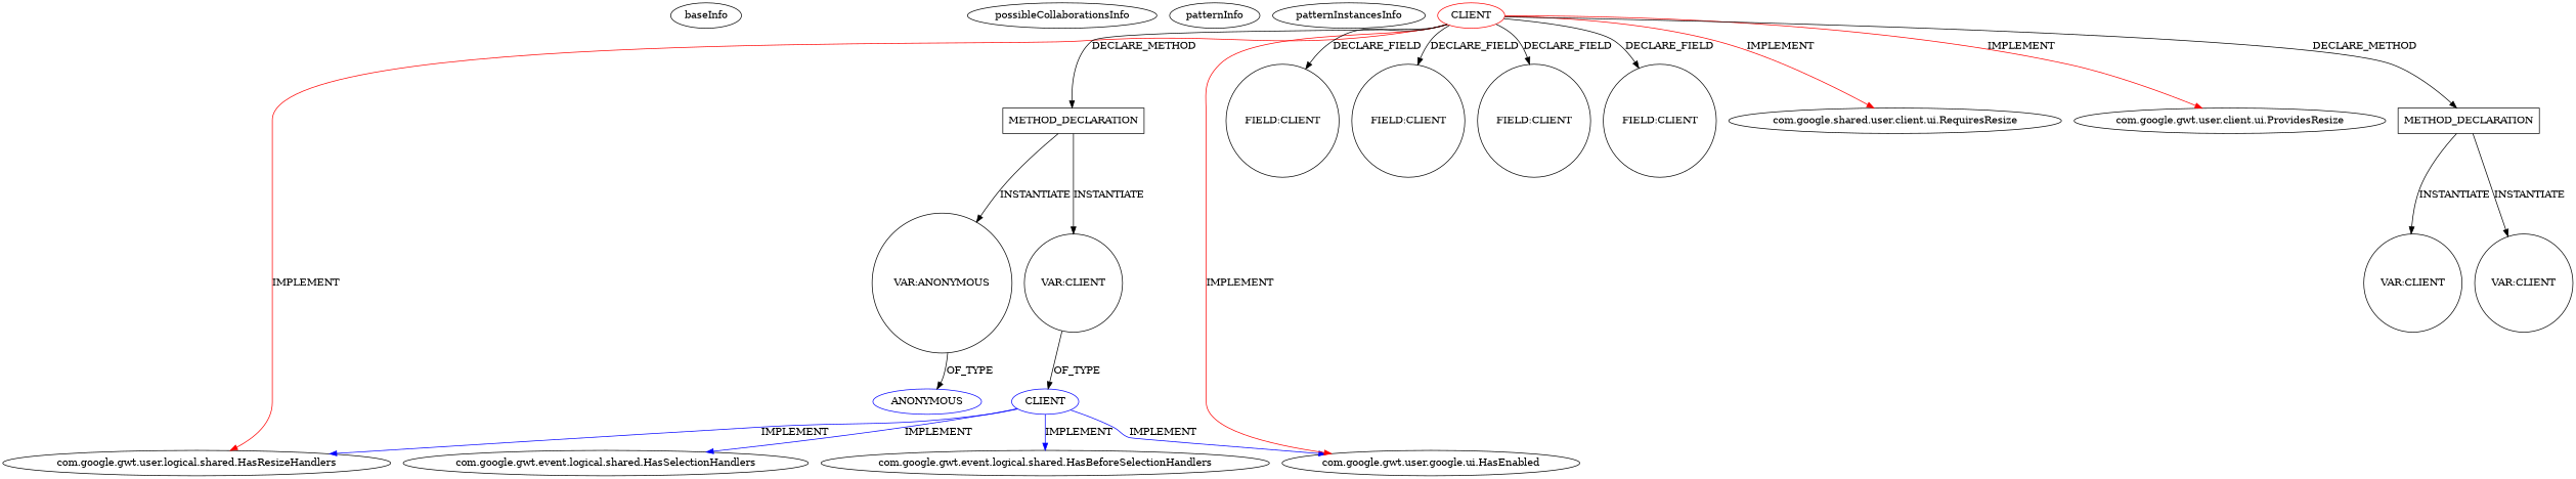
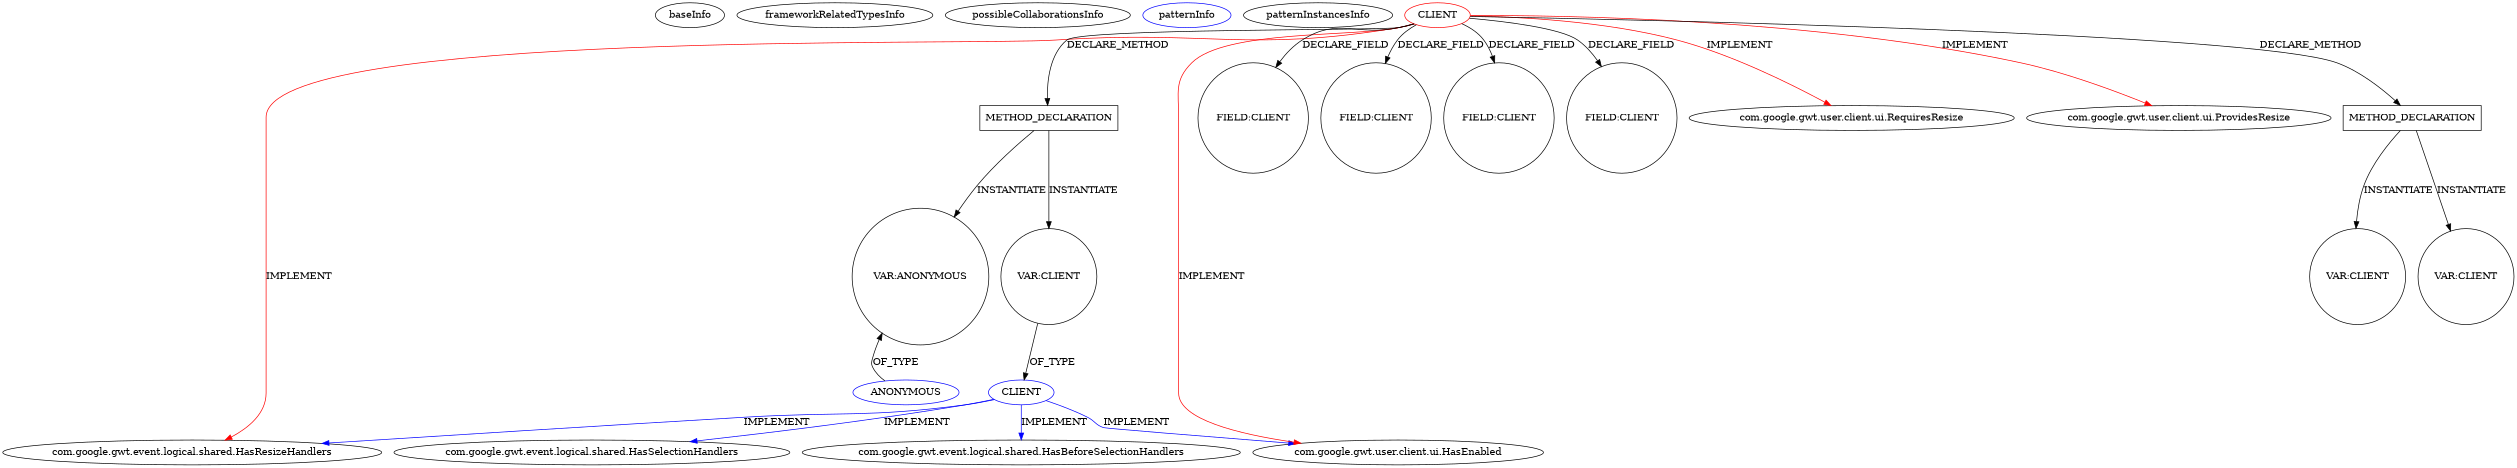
  digraph {
    node [isFrameworkType=false vertexType=FRAMEWORK_INTERFACE_TYPE]
    baseInfo [category=pattern graphId=1313 isAnonymous=false possibleRelation=true isFrameworkType="" vertexType=""]
+   frameworkRelatedTypesInfo [0="com.google.gwt.user.client.ui.HasEnabled" 1="com.google.gwt.user.client.ui.HasWidgets.ForIsWidget" 2="com.google.gwt.event.logical.shared.HasResizeHandlers" 3="com.google.gwt.user.client.ui.ProvidesResize" 4="com.google.gwt.user.client.ui.RequiresResize" isFrameworkType="" vertexType=""]
    possibleCollaborationsInfo [0="1313~INSTANTIATION-CLIENT_METHOD_DECLARATION-~com.google.gwt.user.client.ui.HasEnabled com.google.gwt.user.client.ui.HasWidgets.ForIsWidget com.google.gwt.event.logical.shared.HasResizeHandlers com.google.gwt.user.client.ui.ProvidesResize com.google.gwt.user.client.ui.RequiresResize ~com.google.gwt.event.logical.shared.HasBeforeSelectionHandlers com.google.gwt.user.client.ui.HasEnabled com.google.gwt.event.logical.shared.HasResizeHandlers com.google.gwt.event.logical.shared.HasSelectionHandlers ~false~false" isFrameworkType="" vertexType=""]
-   patternInfo [frequency=2.0 patternRootClient=0 isFrameworkType="" vertexType=""]
+   patternInfo [frequency=2.0 patternRootClient=0 color=blue isFrameworkType="" vertexType=""]
    patternInstancesInfo [0="rdomingonl-layoutTest~/rdomingonl-layoutTest/layoutTest-master/src/main/java/nl/tc/rd/exp/layouttest/client/mvp/view/WidgetDesignerView.java~WidgetDesignerView~4344" 1="kospiotr-gwt-layout-designer~/kospiotr-gwt-layout-designer/gwt-layout-designer-master/src/main/java/pl/pkosmowski/gxtshowcase/client/EditorsPanel.java~EditorsPanel~3411" isFrameworkType="" vertexType=""]
    n6 [label="com.google.gwt.event.logical.shared.HasSelectionHandlers"]
    n7 [color=blue label=CLIENT vertexType=REFERENCE_CLIENT_CLASS_DECLARATION]
-   n8 [label="com.google.gwt.user.google.ui.HasEnabled"]
+   n8 [label="com.google.gwt.user.client.ui.HasEnabled"]
    n9 [label="com.google.gwt.event.logical.shared.HasBeforeSelectionHandlers"]
-   n10 [label="com.google.gwt.user.logical.shared.HasResizeHandlers"]
+   n10 [label="com.google.gwt.event.logical.shared.HasResizeHandlers"]
    n11 [color=red label=CLIENT vertexType=ROOT_CLIENT_CLASS_DECLARATION]
    n12 [label="FIELD:CLIENT" shape=circle vertexType=FIELD_DECLARATION]
    n13 [label="FIELD:CLIENT" shape=circle vertexType=FIELD_DECLARATION]
    n14 [label="FIELD:CLIENT" shape=circle vertexType=FIELD_DECLARATION]
    n15 [label="FIELD:CLIENT" shape=circle vertexType=FIELD_DECLARATION]
-   n16 [label="com.google.shared.user.client.ui.RequiresResize"]
+   n16 [label="com.google.gwt.user.client.ui.RequiresResize"]
    n17 [label="com.google.gwt.user.client.ui.ProvidesResize"]
    n18 [label=METHOD_DECLARATION shape=box vertexType=CLIENT_METHOD_DECLARATION]
    n19 [label=METHOD_DECLARATION shape=box vertexType=CLIENT_METHOD_DECLARATION]
    n20 [label="VAR:CLIENT" shape=circle vertexType=VARIABLE_EXPRESION]
    n21 [label="VAR:ANONYMOUS" shape=circle vertexType=VARIABLE_EXPRESION]
    n22 [label="VAR:CLIENT" shape=circle vertexType=VARIABLE_EXPRESION]
    n23 [label="VAR:CLIENT" shape=circle vertexType=VARIABLE_EXPRESION]
    n24 [color=blue label=ANONYMOUS vertexType=REFERENCE_ANONYMOUS_DECLARATION]
    n7 -> n6 [color=blue label=IMPLEMENT]
    n7 -> n8 [color=blue label=IMPLEMENT]
    n7 -> n9 [color=blue label=IMPLEMENT]
    n7 -> n10 [color=blue label=IMPLEMENT]
    n11 -> n8 [color=red label=IMPLEMENT]
    n11 -> n10 [color=red label=IMPLEMENT]
    n11 -> n12 [label=DECLARE_FIELD]
    n11 -> n13 [label=DECLARE_FIELD]
    n11 -> n14 [label=DECLARE_FIELD]
    n11 -> n15 [label=DECLARE_FIELD]
    n11 -> n16 [color=red label=IMPLEMENT]
    n11 -> n17 [color=red label=IMPLEMENT]
    n11 -> n18 [label=DECLARE_METHOD]
    n11 -> n19 [label=DECLARE_METHOD]
    n18 -> n20 [label=INSTANTIATE]
    n18 -> n21 [label=INSTANTIATE]
    n19 -> n22 [label=INSTANTIATE]
    n19 -> n23 [label=INSTANTIATE]
    n20 -> n7 [label=OF_TYPE]
-   n21 -> n24 [label=OF_TYPE]
+   n24 -> n21 [label=OF_TYPE]
  }
